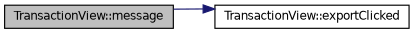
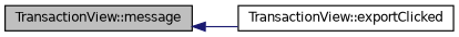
  digraph {
    rankdir=LR
    node [color=black fontname=Helvetica fontsize=10 shape=record style=filled]
    n1 [fillcolor=grey75 fontcolor=black height=0.2 label="TransactionView::message" width=0.4]
    n2 [fillcolor=white height=0.2 label="TransactionView::exportClicked" width=0.4]
-   n2 -> n1 [color=midnightblue dir=back fontname=Helvetica fontsize=10 labelfontname=Helvetica labelfontsize=10 style=solid]
+   n1 -> n2 [color=midnightblue dir=back fontname=Helvetica fontsize=10 labelfontname=Helvetica labelfontsize=10 style=solid]
  }
